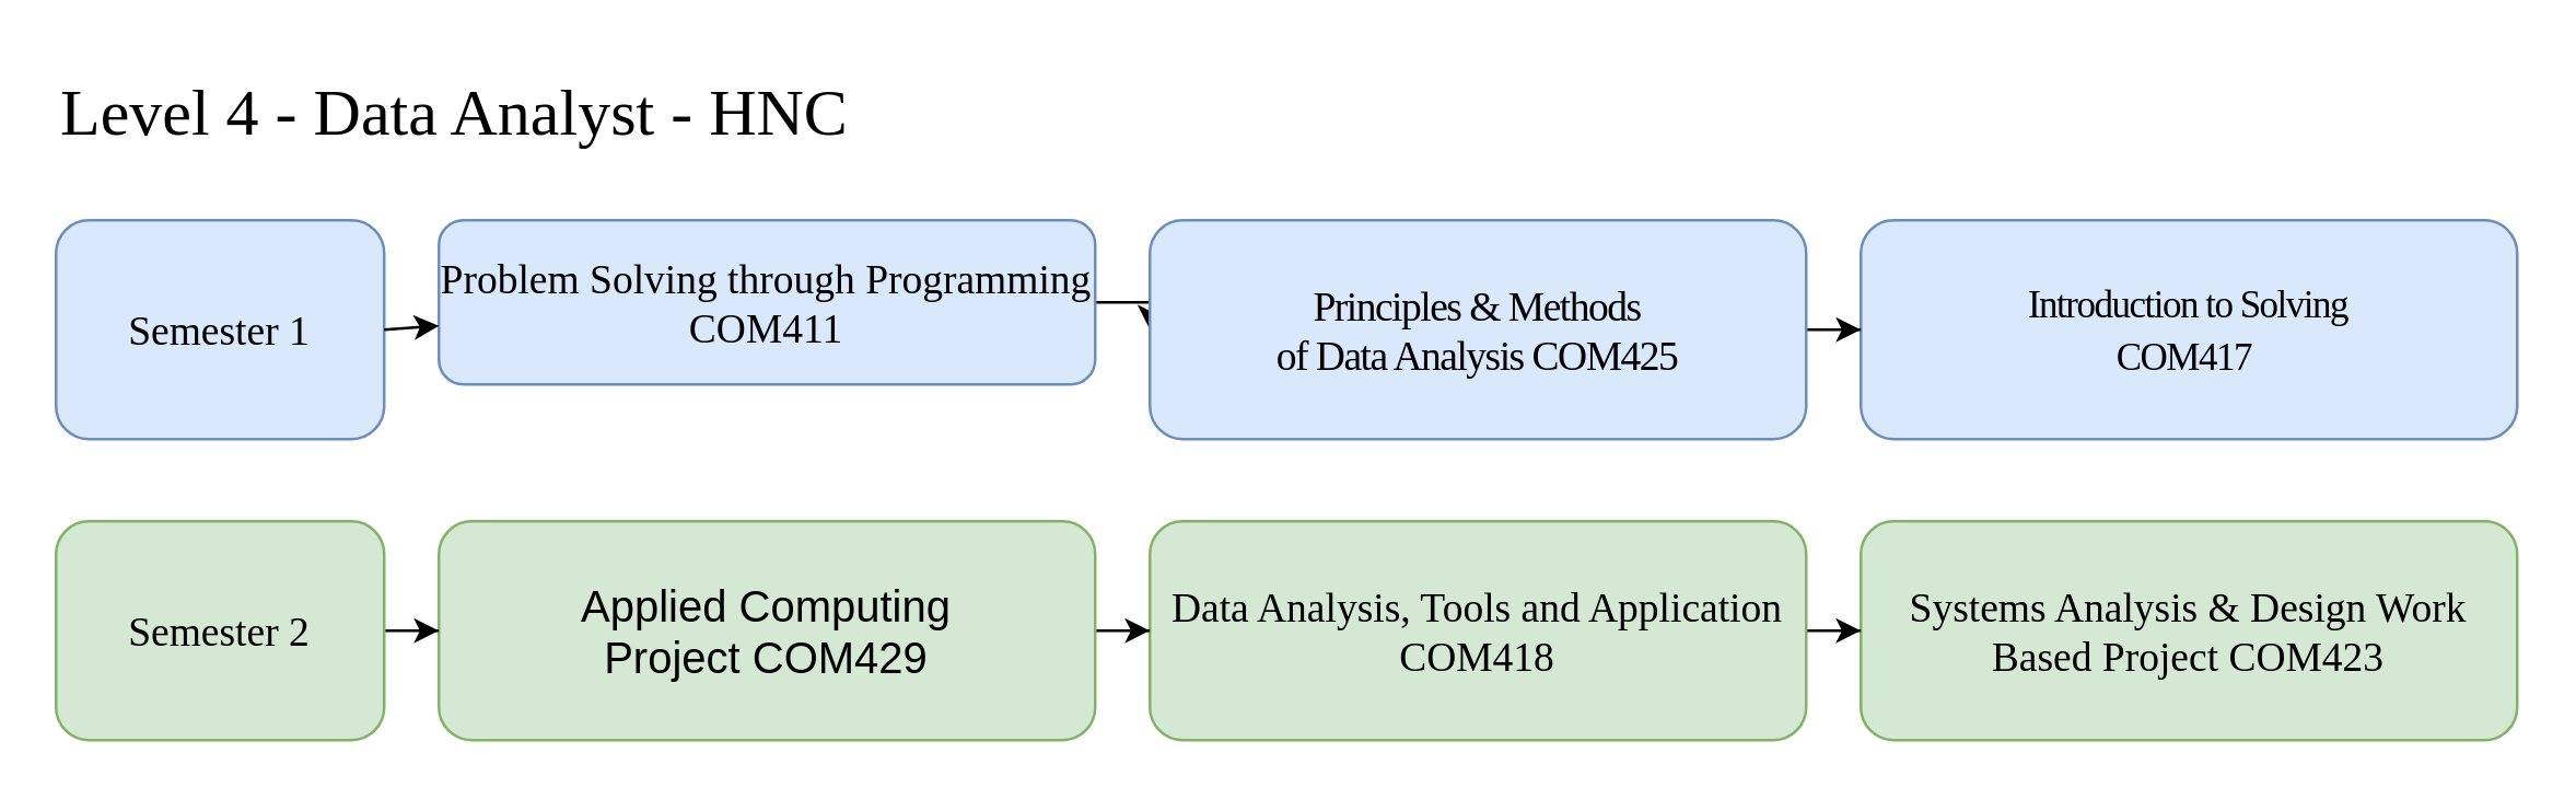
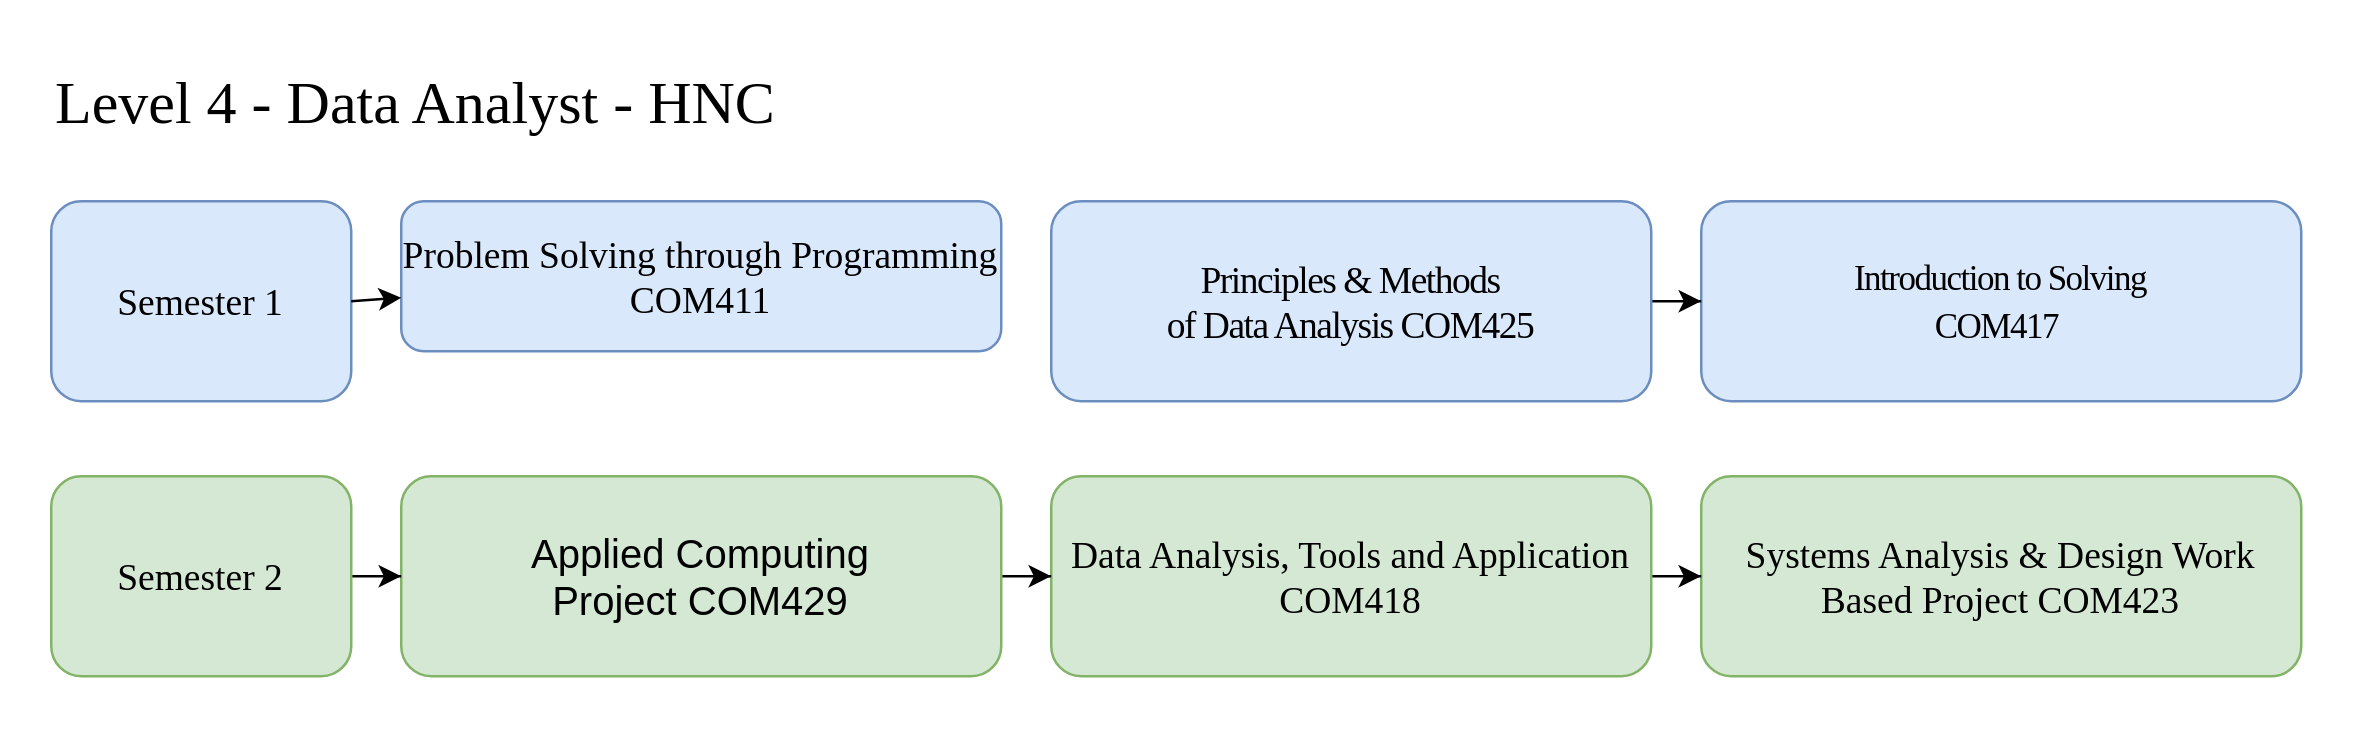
  <mxCell id="0" />
  <mxCell id="1" parent="0" />
- <mxCell id="2" value="" style="edgeStyle=orthogonalEdgeStyle;rounded=0;orthogonalLoop=1;jettySize=auto;html=1;" parent="1" source="3" target="11" edge="1"><mxGeometry relative="1" as="geometry" /></mxCell>
  <mxCell id="3" value="&lt;font face=&quot;Verdana&quot;&gt;Problem Solving through Programming COM411&lt;/font&gt;" style="rounded=1;whiteSpace=wrap;html=1;fontSize=15;labelBackgroundColor=none;fillColor=#dae8fc;strokeColor=#6c8ebf;" parent="1" vertex="1"><mxGeometry x="160" y="80" width="240" height="60" as="geometry" /></mxCell>
  <mxCell id="4" value="&lt;div style=&quot;&quot;&gt;&lt;span style=&quot;font-family: Verdana;&quot;&gt;Systems Analysis &amp;amp; Design Work Based Project COM423&lt;/span&gt;&lt;br&gt;&lt;/div&gt;" style="rounded=1;whiteSpace=wrap;html=1;fontSize=15;align=center;fillColor=#d5e8d4;strokeColor=#82b366;" parent="1" vertex="1"><mxGeometry x="680" y="190" width="240" height="80" as="geometry" /></mxCell>
  <mxCell id="5" value="" style="edgeStyle=orthogonalEdgeStyle;rounded=0;orthogonalLoop=1;jettySize=auto;html=1;" parent="1" source="6" target="4" edge="1"><mxGeometry relative="1" as="geometry" /></mxCell>
  <mxCell id="6" value="&lt;font face=&quot;Verdana&quot;&gt;Data Analysis, Tools and Application COM418&lt;/font&gt;" style="rounded=1;whiteSpace=wrap;html=1;fontSize=15;fillColor=#d5e8d4;strokeColor=#82b366;" parent="1" vertex="1"><mxGeometry x="420" y="190" width="240" height="80" as="geometry" /></mxCell>
  <mxCell id="7" value="" style="edgeStyle=orthogonalEdgeStyle;rounded=0;orthogonalLoop=1;jettySize=auto;html=1;" parent="1" source="8" target="6" edge="1"><mxGeometry relative="1" as="geometry" /></mxCell>
  <mxCell id="8" value="" style="rounded=1;whiteSpace=wrap;html=1;fontSize=15;fillColor=#d5e8d4;strokeColor=#82b366;" parent="1" vertex="1"><mxGeometry x="160" y="190" width="240" height="80" as="geometry" /></mxCell>
  <mxCell id="9" value="&lt;div style=&quot;line-height: 1.2;&quot;&gt;&lt;font face=&quot;Verdana&quot;&gt;&lt;span style=&quot;font-size: 14px; letter-spacing: -0.6px;&quot;&gt;Introduction to Solving&lt;br&gt;&lt;/span&gt;&lt;span style=&quot;font-size: 14px; letter-spacing: -0.6px;&quot;&gt;COM417&amp;nbsp;&lt;/span&gt;&lt;/font&gt;&lt;br&gt;&lt;/div&gt;" style="rounded=1;whiteSpace=wrap;html=1;fontSize=15;align=center;fillColor=#dae8fc;strokeColor=#6c8ebf;" parent="1" vertex="1"><mxGeometry x="680" y="80" width="240" height="80" as="geometry" /></mxCell>
  <mxCell id="10" value="" style="edgeStyle=orthogonalEdgeStyle;rounded=0;orthogonalLoop=1;jettySize=auto;html=1;" parent="1" source="11" target="9" edge="1"><mxGeometry relative="1" as="geometry" /></mxCell>
  <mxCell id="11" value="&lt;div style=&quot;&quot;&gt;&lt;span style=&quot;background-color: initial; letter-spacing: -0.6px;&quot;&gt;&lt;font style=&quot;font-size: 15px;&quot; face=&quot;Verdana&quot;&gt;Principles &amp;amp; Methods&lt;br&gt;of Data Analysis COM425&lt;/font&gt;&lt;/span&gt;&lt;/div&gt;" style="rounded=1;whiteSpace=wrap;html=1;fontSize=15;align=center;fillColor=#dae8fc;strokeColor=#6c8ebf;" parent="1" vertex="1"><mxGeometry x="420" y="80" width="240" height="80" as="geometry" /></mxCell>
  <mxCell id="12" value="Level 4 - Data Analyst - HNC" style="text;whiteSpace=wrap;html=1;fontSize=24;fontFamily=Verdana;fontColor=#000000;" parent="1" vertex="1"><mxGeometry x="20" y="20" width="830" height="30" as="geometry" /></mxCell>
  <mxCell id="13" value="&lt;font face=&quot;Verdana&quot;&gt;Semester 1&lt;/font&gt;" style="rounded=1;whiteSpace=wrap;html=1;fontSize=15;labelBackgroundColor=none;fillColor=#dae8fc;strokeColor=#6c8ebf;" parent="1" vertex="1"><mxGeometry x="20" y="80" width="120" height="80" as="geometry" /></mxCell>
  <mxCell id="14" value="" style="edgeStyle=orthogonalEdgeStyle;rounded=0;orthogonalLoop=1;jettySize=auto;html=1;" parent="1" source="15" target="8" edge="1"><mxGeometry relative="1" as="geometry" /></mxCell>
  <mxCell id="15" value="&lt;font face=&quot;Verdana&quot;&gt;Semester 2&lt;/font&gt;" style="rounded=1;whiteSpace=wrap;html=1;fontSize=15;labelBackgroundColor=none;fillColor=#d5e8d4;strokeColor=#82b366;" parent="1" vertex="1"><mxGeometry x="20" y="190" width="120" height="80" as="geometry" /></mxCell>
  <mxCell id="16" value="" style="endArrow=classic;html=1;rounded=0;" parent="1" target="3" edge="1"><mxGeometry width="50" height="50" relative="1" as="geometry"><mxPoint x="140" y="120" as="sourcePoint" /><mxPoint x="190" y="70" as="targetPoint" /></mxGeometry></mxCell>
  <mxCell id="17" value="&lt;font style=&quot;font-size: 16px;&quot;&gt;Applied Computing Project COM429&lt;/font&gt;" style="text;whiteSpace=wrap;html=1;align=center;" parent="1" vertex="1"><mxGeometry x="185" y="205" width="190" height="50" as="geometry" /></mxCell>
